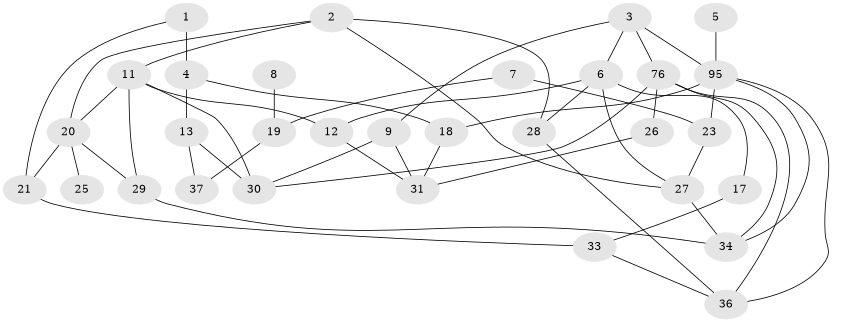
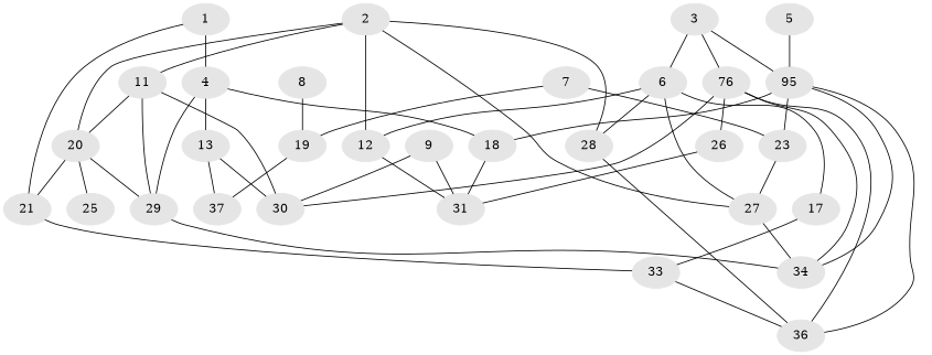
  graph {
    node [color=gray90 style=filled]
    edge [weight=1.0]
    1
    4
    21
    13
    18
    29
    33
    2
    11
    12
    20
    27
    28
    30
    31
    17
    25
    34
    36
    3
    6
    9
    n23 [label=95]
    n24 [label=76]
    23
    26
    37
    5
    7
    19
    8
    1 -- 4 [weight=2.0]
    1 -- 21
    4 -- 13
    4 -- 18
+   4 -- 29
    21 -- 33
    13 -- 30 [weight=2.0]
    13 -- 37
    18 -- 31
    29 -- 34
    33 -- 36
    2 -- 11
-   11 -- 12
+   2 -- 12
    2 -- 20
    2 -- 27
    2 -- 28
    11 -- 29
    11 -- 20
    11 -- 30
    12 -- 31
    20 -- 21
    20 -- 29
    20 -- 25
    27 -- 34
    28 -- 36
    17 -- 33
    3 -- 6
-   3 -- 9
    3 -- n23
    3 -- n24
    6 -- 12
    6 -- 27
    6 -- 28
    6 -- 17
    9 -- 30
    9 -- 31
    n23 -- 18
    n23 -- 34
    n23 -- 36
    n23 -- 23
    n24 -- 30
    n24 -- 34
    n24 -- 36
    n24 -- 26
    23 -- 27
    26 -- 31
    5 -- n23
    7 -- 23
    7 -- 19
    19 -- 37
    8 -- 19
  }
